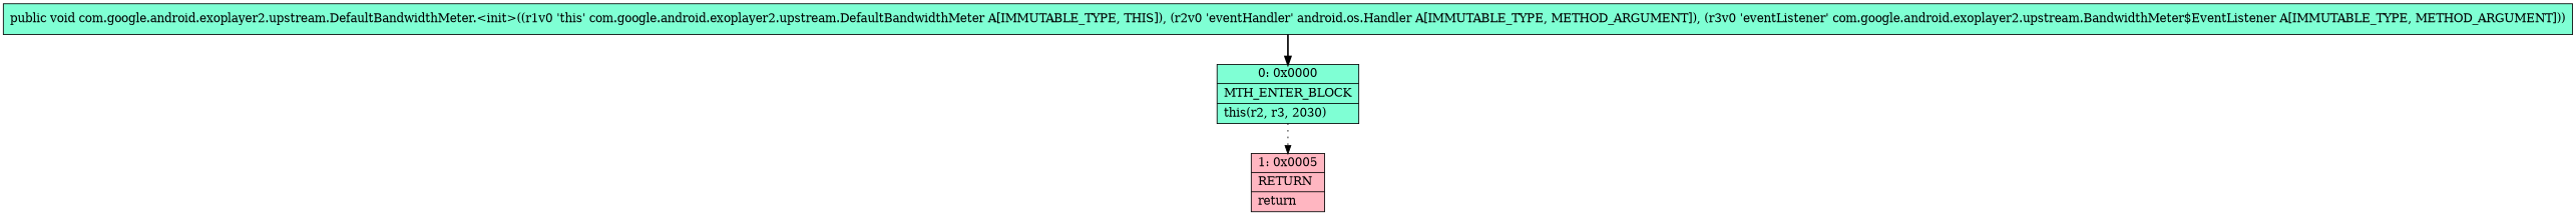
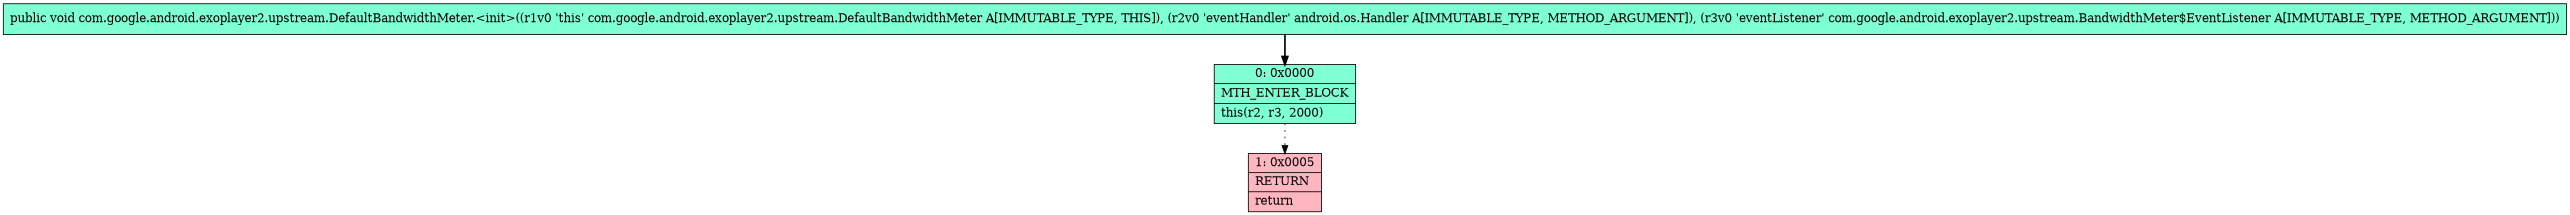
  digraph {
    node [shape=record style=filled fillcolor=aquamarine]
-   n1 [label="{0\:\ 0x0000|MTH_ENTER_BLOCK\l|this(r2, r3, 2030)\l}"]
+   n1 [label="{0\:\ 0x0000|MTH_ENTER_BLOCK\l|this(r2, r3, 2000)\l}"]
    n2 [label="{1\:\ 0x0005|RETURN\l|return\l}" fillcolor=lightpink]
    n3 [label="{public void com.google.android.exoplayer2.upstream.DefaultBandwidthMeter.\<init\>((r1v0 'this' com.google.android.exoplayer2.upstream.DefaultBandwidthMeter A[IMMUTABLE_TYPE, THIS]), (r2v0 'eventHandler' android.os.Handler A[IMMUTABLE_TYPE, METHOD_ARGUMENT]), (r3v0 'eventListener' com.google.android.exoplayer2.upstream.BandwidthMeter$EventListener A[IMMUTABLE_TYPE, METHOD_ARGUMENT])) }"]
    n1 -> n2 [style=dotted]
    n3 -> n1 [style=bold]
  }
